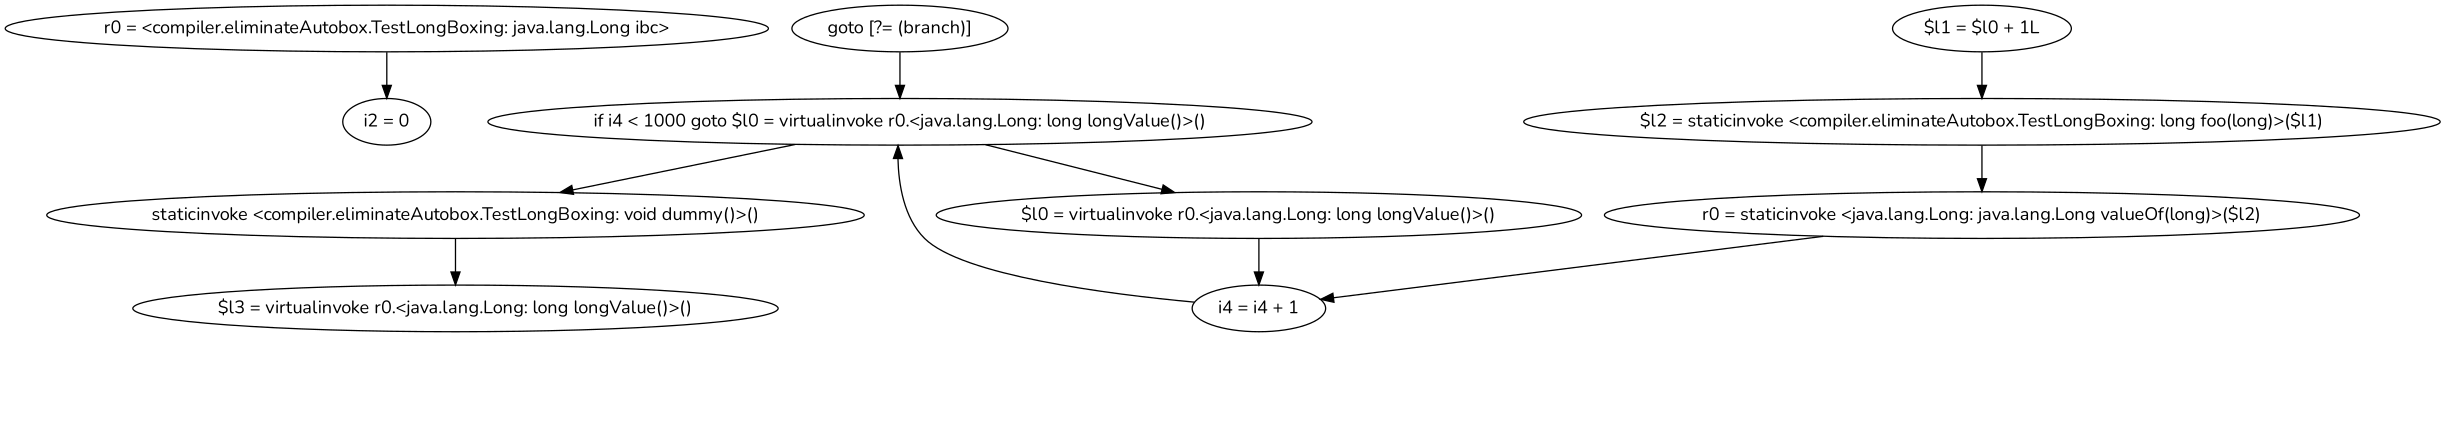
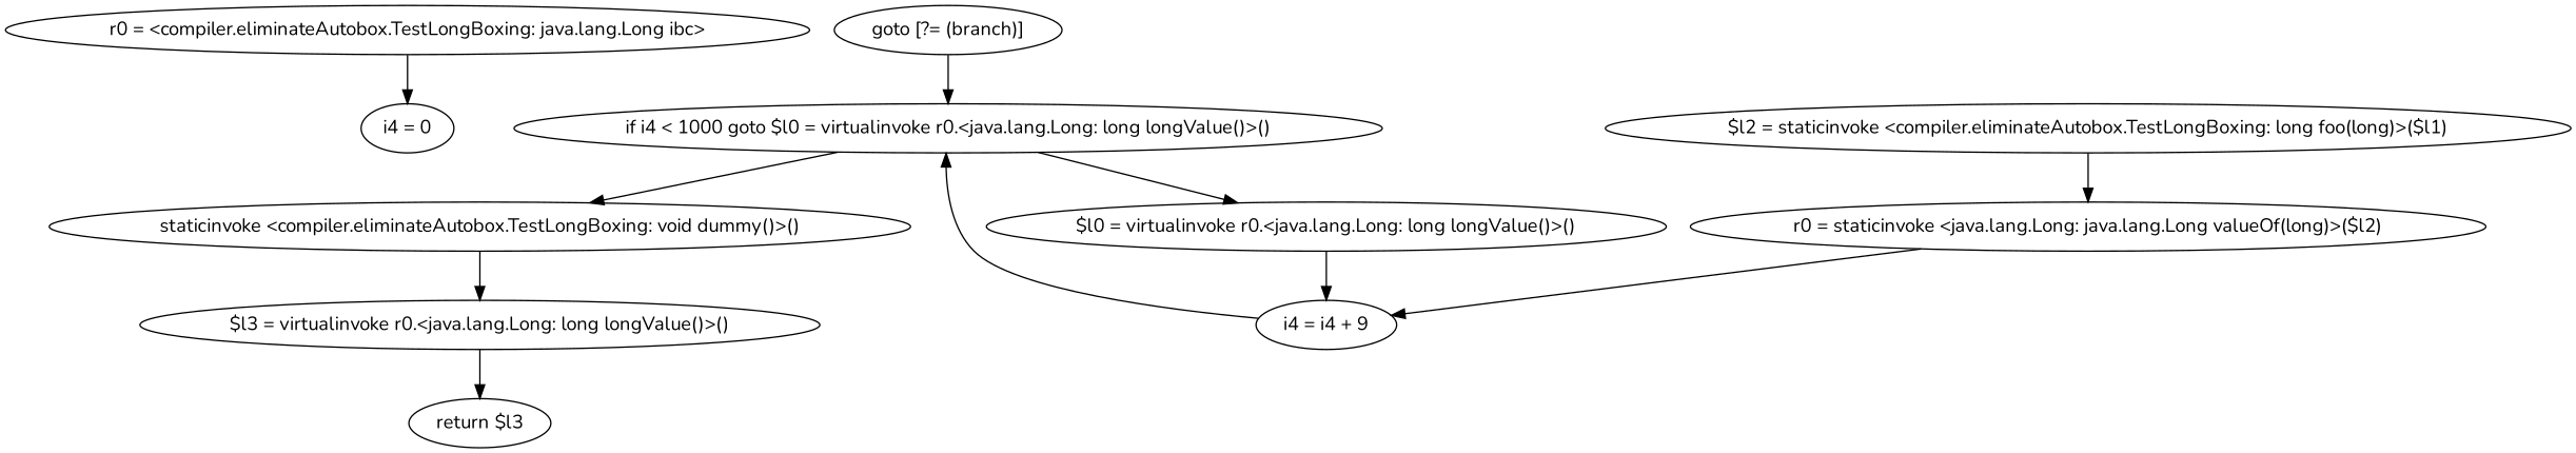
  digraph {
    fontname=Nunito
    node [fontname=Nunito]
    edge [fontname=Nunito]
    "r0 = <compiler.eliminateAutobox.TestLongBoxing: java.lang.Long ibc>"
-   "i4 = 0" [label="i2 = 0"]
+   "i4 = 0"
    "goto [?= (branch)]"
    "if i4 < 1000 goto $l0 = virtualinvoke r0.<java.lang.Long: long longValue()>()"
    "$l0 = virtualinvoke r0.<java.lang.Long: long longValue()>()"
    "staticinvoke <compiler.eliminateAutobox.TestLongBoxing: void dummy()>()"
-   "i4 = i4 + 1"
-   "$l1 = $l0 + 1L"
+   "i4 = i4 + 1" [label="i4 = i4 + 9"]
    "$l2 = staticinvoke <compiler.eliminateAutobox.TestLongBoxing: long foo(long)>($l1)"
    "r0 = staticinvoke <java.lang.Long: java.lang.Long valueOf(long)>($l2)"
    "$l3 = virtualinvoke r0.<java.lang.Long: long longValue()>()"
+   "return $l3"
    "r0 = <compiler.eliminateAutobox.TestLongBoxing: java.lang.Long ibc>" -> "i4 = 0"
    "goto [?= (branch)]" -> "if i4 < 1000 goto $l0 = virtualinvoke r0.<java.lang.Long: long longValue()>()"
    "if i4 < 1000 goto $l0 = virtualinvoke r0.<java.lang.Long: long longValue()>()" -> "$l0 = virtualinvoke r0.<java.lang.Long: long longValue()>()"
    "if i4 < 1000 goto $l0 = virtualinvoke r0.<java.lang.Long: long longValue()>()" -> "staticinvoke <compiler.eliminateAutobox.TestLongBoxing: void dummy()>()"
    "$l0 = virtualinvoke r0.<java.lang.Long: long longValue()>()" -> "i4 = i4 + 1"
    "staticinvoke <compiler.eliminateAutobox.TestLongBoxing: void dummy()>()" -> "$l3 = virtualinvoke r0.<java.lang.Long: long longValue()>()"
    "i4 = i4 + 1" -> "if i4 < 1000 goto $l0 = virtualinvoke r0.<java.lang.Long: long longValue()>()"
-   "$l1 = $l0 + 1L" -> "$l2 = staticinvoke <compiler.eliminateAutobox.TestLongBoxing: long foo(long)>($l1)"
    "$l2 = staticinvoke <compiler.eliminateAutobox.TestLongBoxing: long foo(long)>($l1)" -> "r0 = staticinvoke <java.lang.Long: java.lang.Long valueOf(long)>($l2)"
    "r0 = staticinvoke <java.lang.Long: java.lang.Long valueOf(long)>($l2)" -> "i4 = i4 + 1"
+   "$l3 = virtualinvoke r0.<java.lang.Long: long longValue()>()" -> "return $l3"
  }
